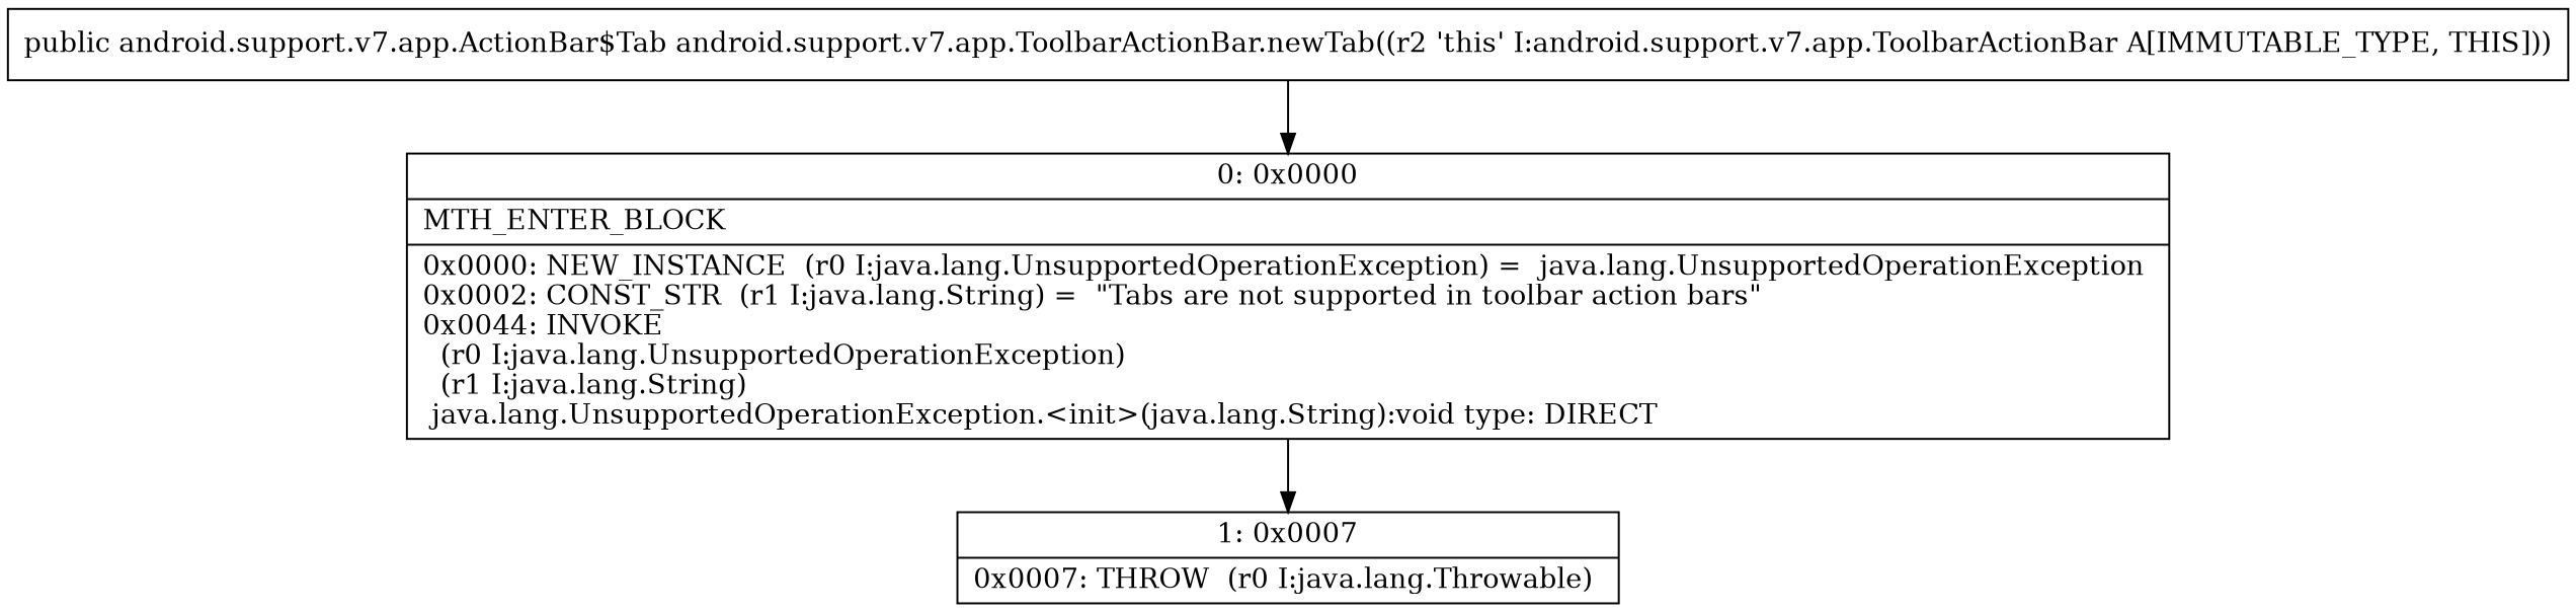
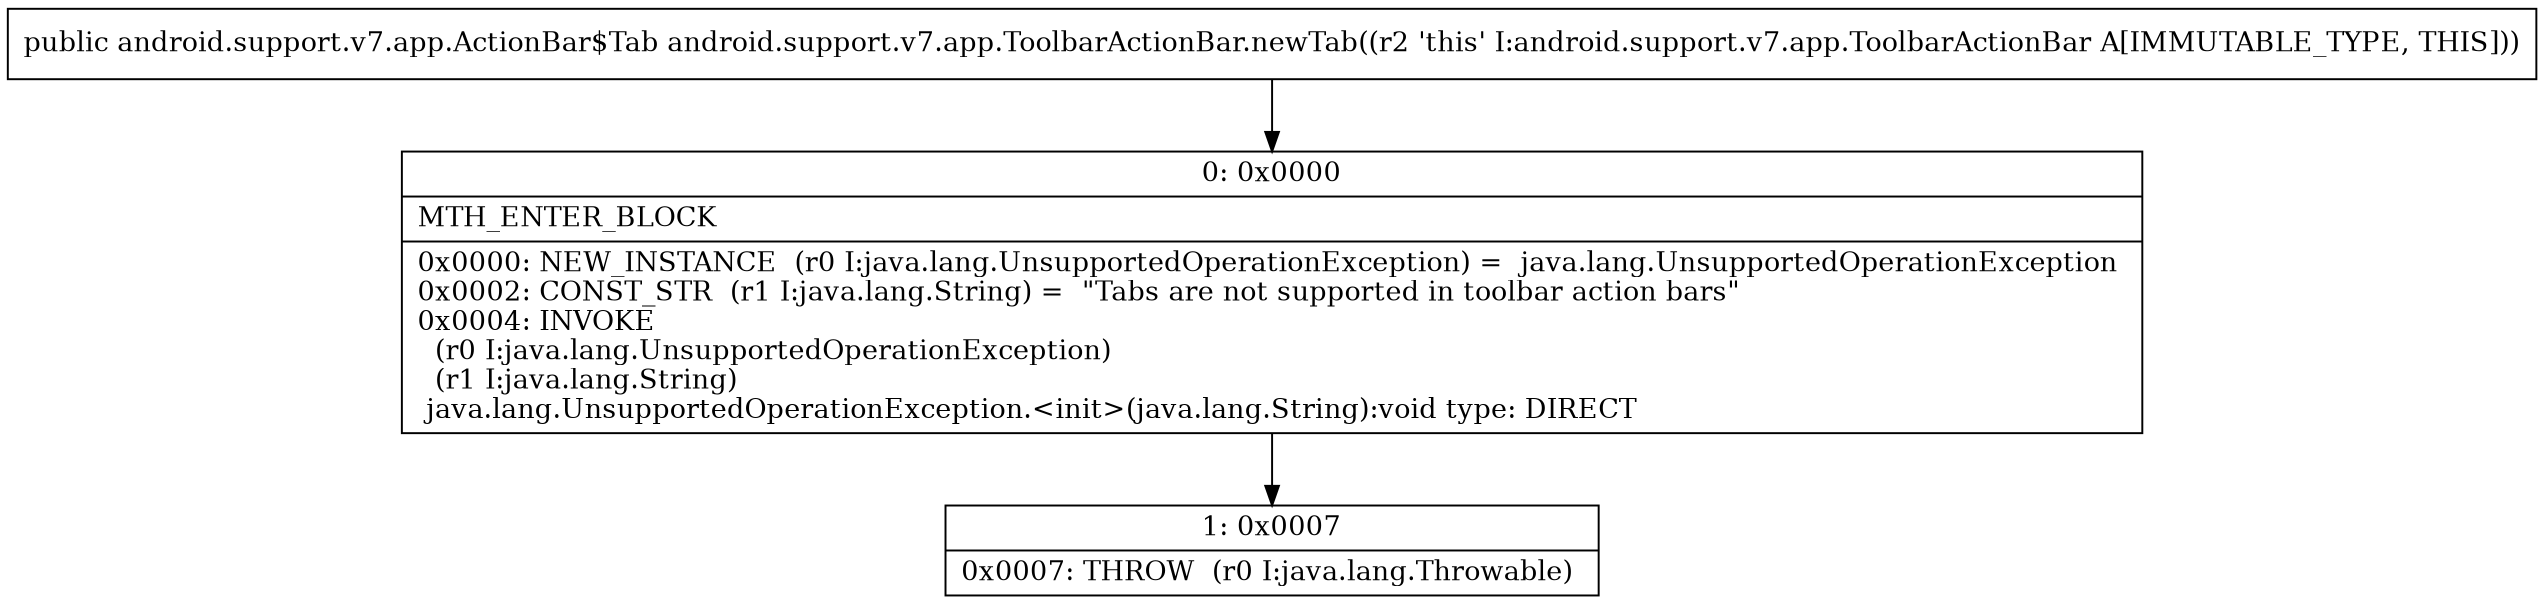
  digraph {
    node [shape=record]
-   n1 [label="{0\:\ 0x0000|MTH_ENTER_BLOCK\l|0x0000: NEW_INSTANCE  (r0 I:java.lang.UnsupportedOperationException) =  java.lang.UnsupportedOperationException \l0x0002: CONST_STR  (r1 I:java.lang.String) =  \"Tabs are not supported in toolbar action bars\" \l0x0044: INVOKE  \l  (r0 I:java.lang.UnsupportedOperationException)\l  (r1 I:java.lang.String)\l java.lang.UnsupportedOperationException.\<init\>(java.lang.String):void type: DIRECT \l}"]
+   n1 [label="{0\:\ 0x0000|MTH_ENTER_BLOCK\l|0x0000: NEW_INSTANCE  (r0 I:java.lang.UnsupportedOperationException) =  java.lang.UnsupportedOperationException \l0x0002: CONST_STR  (r1 I:java.lang.String) =  \"Tabs are not supported in toolbar action bars\" \l0x0004: INVOKE  \l  (r0 I:java.lang.UnsupportedOperationException)\l  (r1 I:java.lang.String)\l java.lang.UnsupportedOperationException.\<init\>(java.lang.String):void type: DIRECT \l}"]
    n2 [label="{1\:\ 0x0007|0x0007: THROW  (r0 I:java.lang.Throwable) \l}"]
    n3 [label="{public android.support.v7.app.ActionBar$Tab android.support.v7.app.ToolbarActionBar.newTab((r2 'this' I:android.support.v7.app.ToolbarActionBar A[IMMUTABLE_TYPE, THIS])) }"]
    n1 -> n2
    n3 -> n1
  }
